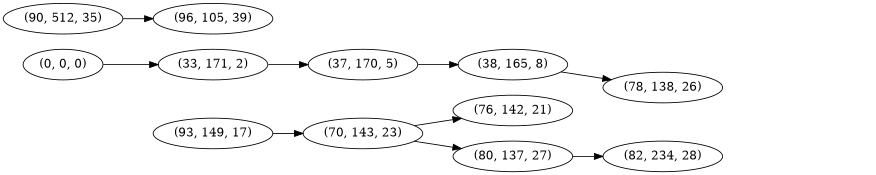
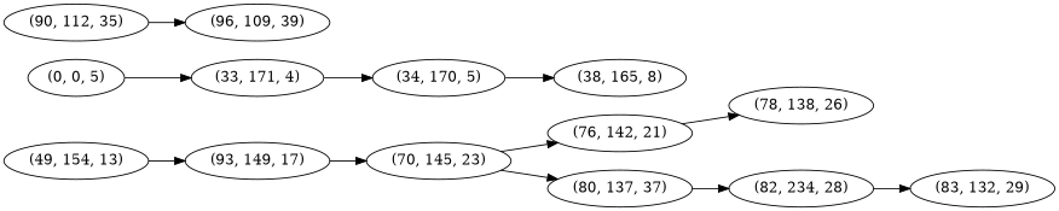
  digraph {
    rankdir=LR
-   "(0, 0, 0)"
-   "(33, 171, 4)" [label="(33, 171, 2)"]
-   "(37, 170, 5)"
+   "(0, 0, 0)" [label="(0, 0, 5)"]
+   "(33, 171, 4)"
+   "(37, 170, 5)" [label="(34, 170, 5)"]
    n4 [label="(38, 165, 8)"]
    n5 [label="(93, 149, 17)"]
-   "(70, 143, 23)"
+   "(49, 154, 13)"
+   "(70, 143, 23)" [label="(70, 145, 23)"]
    n8 [label="(76, 142, 21)"]
-   "(80, 137, 27)"
+   "(80, 137, 27)" [label="(80, 137, 37)"]
    "(78, 138, 26)"
    n11 [label="(82, 234, 28)"]
-   "(90, 112, 35)" [label="(90, 512, 35)"]
-   "(96, 105, 39)"
+   "(83, 132, 29)"
+   "(90, 112, 35)"
+   "(96, 105, 39)" [label="(96, 109, 39)"]
    "(0, 0, 0)" -> "(33, 171, 4)"
    "(33, 171, 4)" -> "(37, 170, 5)"
    "(37, 170, 5)" -> n4
    n5 -> "(70, 143, 23)"
+   "(49, 154, 13)" -> n5
    "(70, 143, 23)" -> n8
    "(70, 143, 23)" -> "(80, 137, 27)"
-   n4 -> "(78, 138, 26)"
+   n8 -> "(78, 138, 26)"
    "(80, 137, 27)" -> n11
+   n11 -> "(83, 132, 29)"
    "(90, 112, 35)" -> "(96, 105, 39)"
  }
